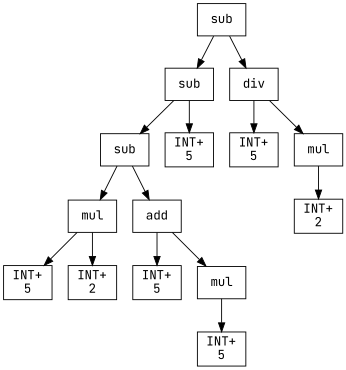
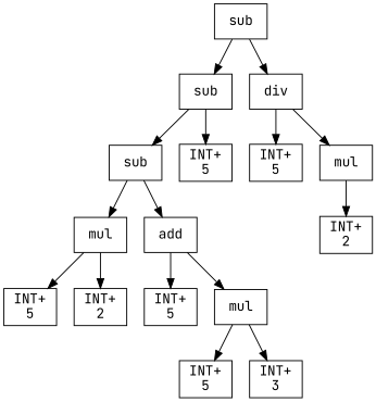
  digraph {
    fontname="JetBrains Mono"
    node [fontname="JetBrains Mono" shape=box]
    edge [fontname="JetBrains Mono"]
    n1 [label=sub]
    n2 [label=sub]
    n3 [label=div]
    n4 [label=sub]
    n5 [label="INT+\n5"]
    n6 [label="INT+\n5"]
    n7 [label=mul]
    n8 [label=mul]
    n9 [label=add]
    n10 [label="INT+\n5"]
    n11 [label="INT+\n2"]
    n12 [label="INT+\n5"]
    n13 [label=mul]
    n14 [label="INT+\n5"]
+   n15 [label="INT+\n3"]
    n16 [label="INT+\n2"]
    n1 -> n2
    n1 -> n3
    n2 -> n4
    n2 -> n5
    n3 -> n6
    n3 -> n7
    n4 -> n8
    n4 -> n9
    n7 -> n16
    n8 -> n10
    n8 -> n11
    n9 -> n12
    n9 -> n13
    n13 -> n14
+   n13 -> n15
  }
